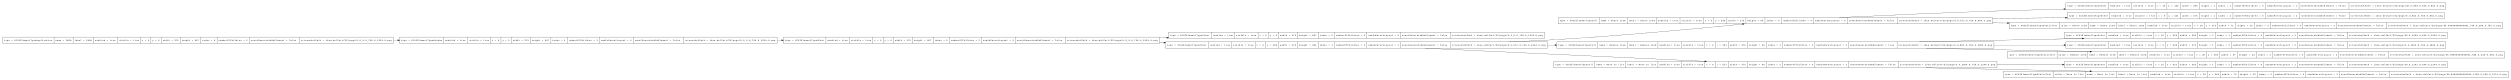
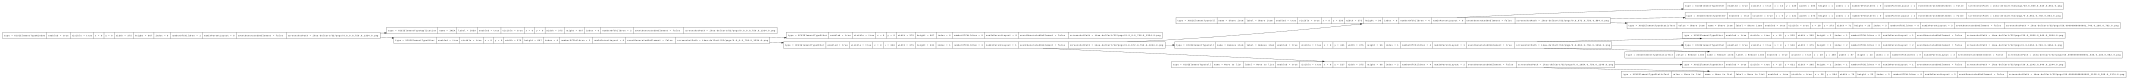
  digraph {
    rankdir=LR
    fontname="Liberation Mono"
    node [fontname="Liberation Mono" shape=record]
    edge [fontname="Liberation Mono"]
    n1 [label="{type = XCUIElementTypeApplication\l|name = IKEA\l|label = IKEA\l|enabled = true\l|visible = true\l|x = 0\l|y = 0\l|width = 375\l|height = 667\l|index = 0\l|numberOfChildren = 2\l|eventGeneratedOnElement = false \l|screenshotPath = ikea-delCart/S2/pngs/0.0_0.0_750.0_1334.0.png\l}"]
    n2 [label="{type = XCUIElementTypeWindow\l|enabled = true\l|visible = true\l|x = 0\l|y = 0\l|width = 375\l|height = 667\l|index = 0\l|numberOfChildren = 1\l|numInParentLayout = 0\l|eventGeneratedOnElement = false \l|screenshotPath = ikea-delCart/S2/pngs/0.0_0.0_750.0_1334.0.png\l}"]
    n3 [label="{type = XCUIElementTypeOther\l|enabled = true\l|visible = true\l|x = 0\l|y = 0\l|width = 375\l|height = 667\l|index = 0\l|numberOfChildren = 2\l|numInParentLayout = 0\l|eventGeneratedOnElement = false \l|screenshotPath = ikea-delCart/S2/pngs/0.0_0.0_750.0_1334.0.png\l}"]
    n4 [label="{type = XCUIElementTypeOther\l|enabled = true\l|visible = true\l|x = 0\l|y = 0\l|width = 375\l|height = 667\l|index = 0\l|numberOfChildren = 0\l|numInParentLayout = 0\l|eventGeneratedOnElement = false \l|screenshotPath = ikea-delCart/S2/pngs/0.0_0.0_750.0_1334.0.png\l}"]
    n5 [label="{type = XCUIElementTypeOther\l|enabled = true\l|visible = true\l|x = 0\l|y = 336\l|width = 375\l|height = 331\l|index = 1\l|numberOfChildren = 3\l|numInParentLayout = 1\l|eventGeneratedOnElement = false \l|screenshotPath = ikea-delCart/S2/pngs/0.0_672.0_750.0_1334.0.png\l}"]
    n6 [label="{type = XCUIElementTypeCell\l|name = Share item\l|label = Share item\l|enabled = true\l|visible = true\l|x = 0\l|y = 336\l|width = 375\l|height = 96\l|index = 0\l|numberOfChildren = 4\l|numInParentLayout = 0\l|eventGeneratedOnElement = false \l|screenshotPath = ikea-delCart/S2/pngs/0.0_672.0_750.0_864.0.png\l}"]
    n7 [label="{type = XCUIElementTypeCell\l|name = Remove item\l|label = Remove item\l|enabled = true\l|visible = true\l|x = 0\l|y = 431\l|width = 375\l|height = 96\l|index = 1\l|numberOfChildren = 4\l|numInParentLayout = 1\l|eventGeneratedOnElement = true \l|screenshotPath = ikea-delCart/S2/pngs/0.0_862.0_750.0_1054.0.png\l}"]
    n8 [label="{type = XCUIElementTypeCell\l|name = Move to list\l|label = Move to list\l|enabled = true\l|visible = true\l|x = 0\l|y = 527\l|width = 375\l|height = 96\l|index = 2\l|numberOfChildren = 4\l|numInParentLayout = 2\l|eventGeneratedOnElement = false \l|screenshotPath = ikea-delCart/S2/pngs/0.0_1054.0_750.0_1246.0.png\l}"]
    n9 [label="{type = XCUIElementTypeOther\l|enabled = true\l|visible = true\l|x = 15\l|y = 430\l|width = 305\l|height = 1\l|index = 1\l|numberOfChildren = 0\l|numInParentLayout = 1\l|eventGeneratedOnElement = false \l|screenshotPath = ikea-delCart/S2/pngs/30.0_860.0_640.0_862.0.png\l}"]
    n10 [label="{type = XCUIElementTypeOther\l|enabled = true\l|visible = true\l|x = 0\l|y = 431\l|width = 375\l|height = 1\l|index = 2\l|numberOfChildren = 0\l|numInParentLayout = 2\l|eventGeneratedOnElement = false \l|screenshotPath = ikea-delCart/S2/pngs/0.0_862.0_750.0_864.0.png\l}"]
    n11 [label="{type = XCUIElementTypeStaticText\l|value = Share item\l|name = Share item\l|label = Share item\l|enabled = true\l|visible = true\l|x = 28\l|y = 373\l|width = 71\l|height = 23\l|index = 3\l|numberOfChildren = 0\l|numInParentLayout = 3\l|eventGeneratedOnElement = false \l|screenshotPath = ikea-delCart/S2/pngs/56.00000000000001_746.0_198.0_792.0.png\l}"]
    n12 [label="{type = XCUIElementTypeOther\l|enabled = true\l|visible = true\l|x = 15\l|y = 525\l|width = 305\l|height = 2\l|index = 1\l|numberOfChildren = 0\l|numInParentLayout = 1\l|eventGeneratedOnElement = false \l|screenshotPath = ikea-delCart/S2/pngs/30.0_1050.0_640.0_1054.0.png\l}"]
    n13 [label="{type = XCUIElementTypeOther\l|enabled = true\l|visible = true\l|x = 0\l|y = 526\l|width = 375\l|height = 1\l|index = 2\l|numberOfChildren = 0\l|numInParentLayout = 2\l|eventGeneratedOnElement = false \l|screenshotPath = ikea-delCart/S2/pngs/0.0_1052.0_750.0_1054.0.png\l}"]
    n14 [label="{type = XCUIElementTypeStaticText\l|value = Remove item\l|name = Remove item\l|label = Remove item\l|enabled = true\l|visible = true\l|x = 28\l|y = 468\l|width = 87\l|height = 23\l|index = 3\l|numberOfChildren = 0\l|numInParentLayout = 3\l|eventGeneratedOnElement = false \l|screenshotPath = ikea-delCart/S2/pngs/56.00000000000001_936.0_230.0_982.0.png\l}"]
    n15 [label="{type = XCUIElementTypeOther\l|enabled = true\l|visible = true\l|x = 15\l|y = 621\l|width = 305\l|height = 1\l|index = 1\l|numberOfChildren = 0\l|numInParentLayout = 1\l|eventGeneratedOnElement = false \l|screenshotPath = ikea-delCart/S2/pngs/30.0_1242.0_640.0_1244.0.png\l}"]
    n16 [label="{type = XCUIElementTypeStaticText\l|value = Move to list\l|name = Move to list\l|label = Move to list\l|enabled = true\l|visible = true\l|x = 28\l|y = 564\l|width = 76\l|height = 23\l|index = 3\l|numberOfChildren = 0\l|numInParentLayout = 3\l|eventGeneratedOnElement = false \l|screenshotPath = ikea-delCart/S2/pngs/56.00000000000001_1128.0_208.0_1174.0.png\l}"]
-   n1 -> n2
+   n2 -> n1
    n2 -> n3
    n3 -> n4
    n3 -> n5
    n5 -> n6
    n5 -> n7
    n5 -> n8
    n6 -> n9
    n6 -> n10
    n6 -> n11
    n7 -> n12
    n7 -> n13
    n7 -> n14
    n8 -> n15
    n8 -> n16
  }
